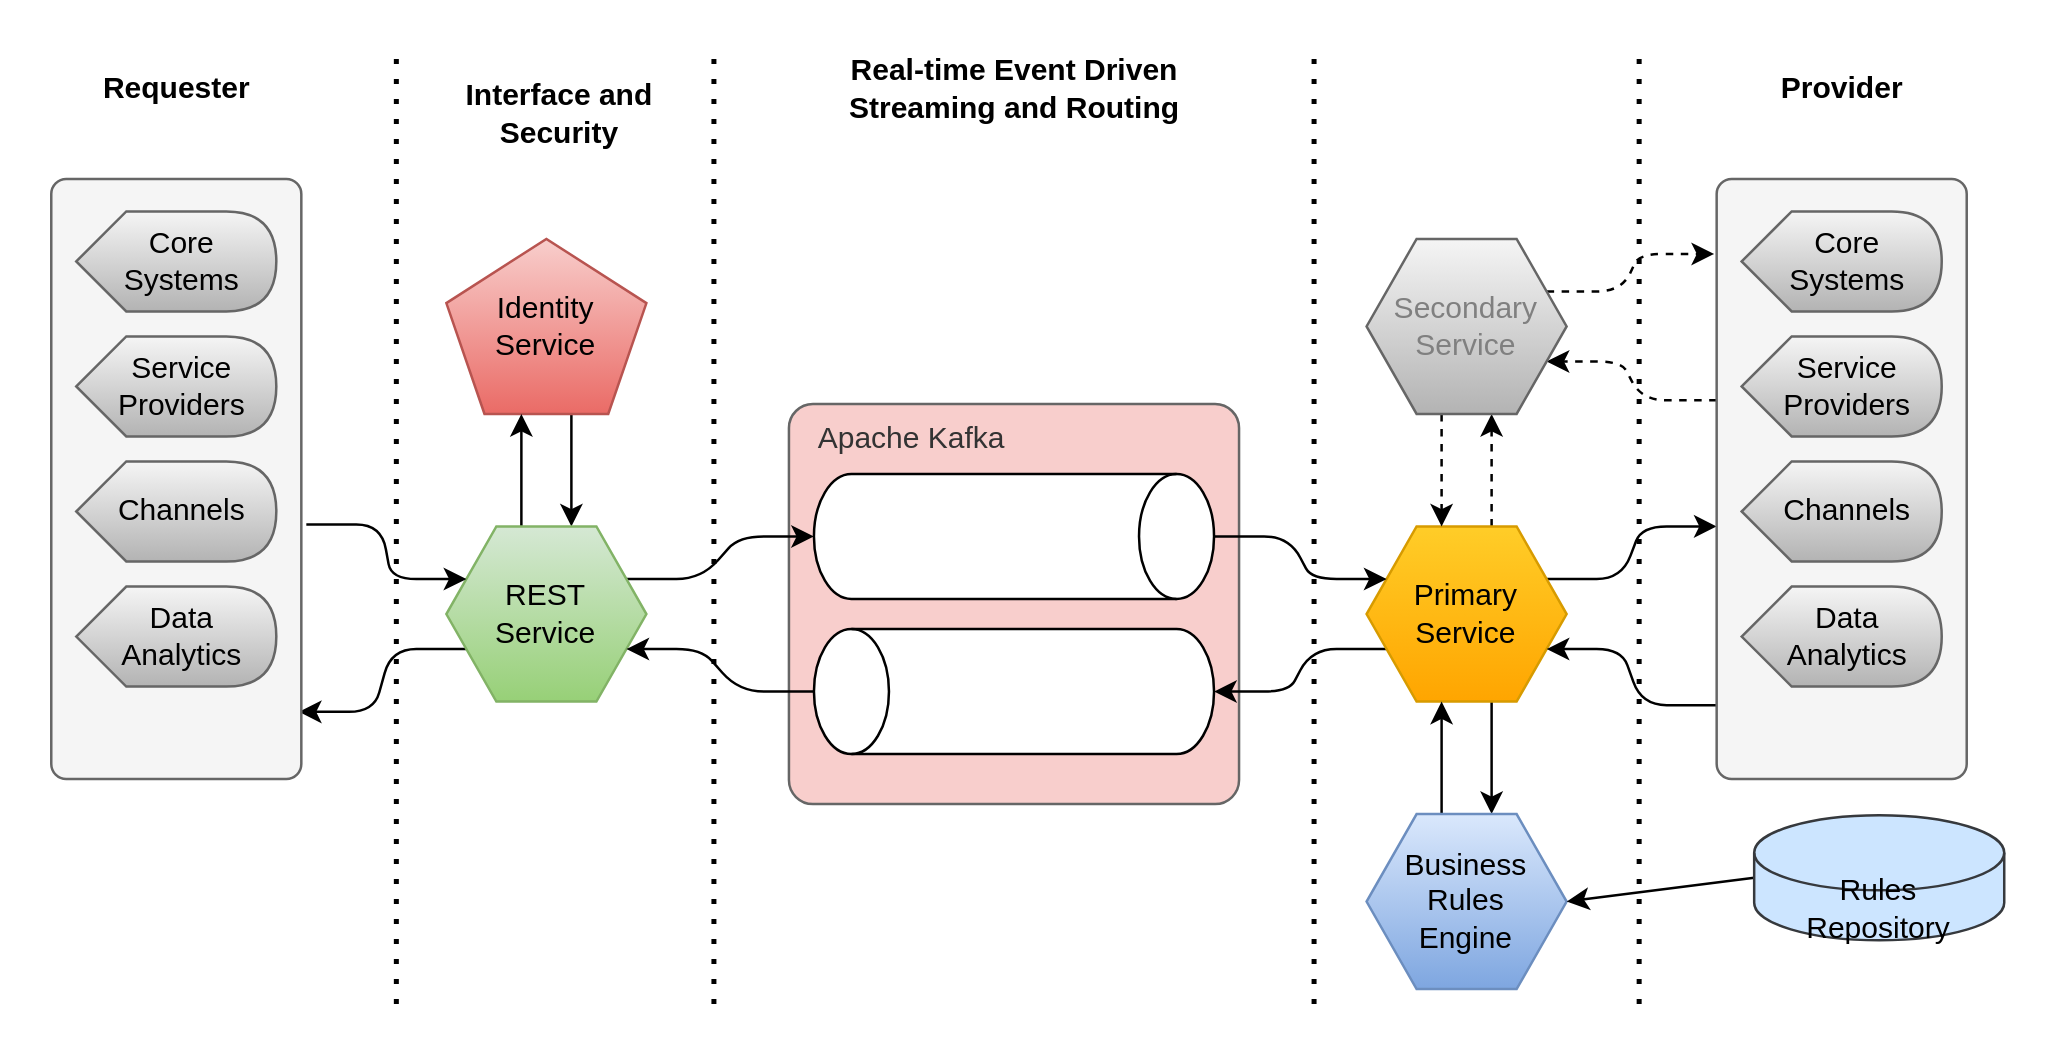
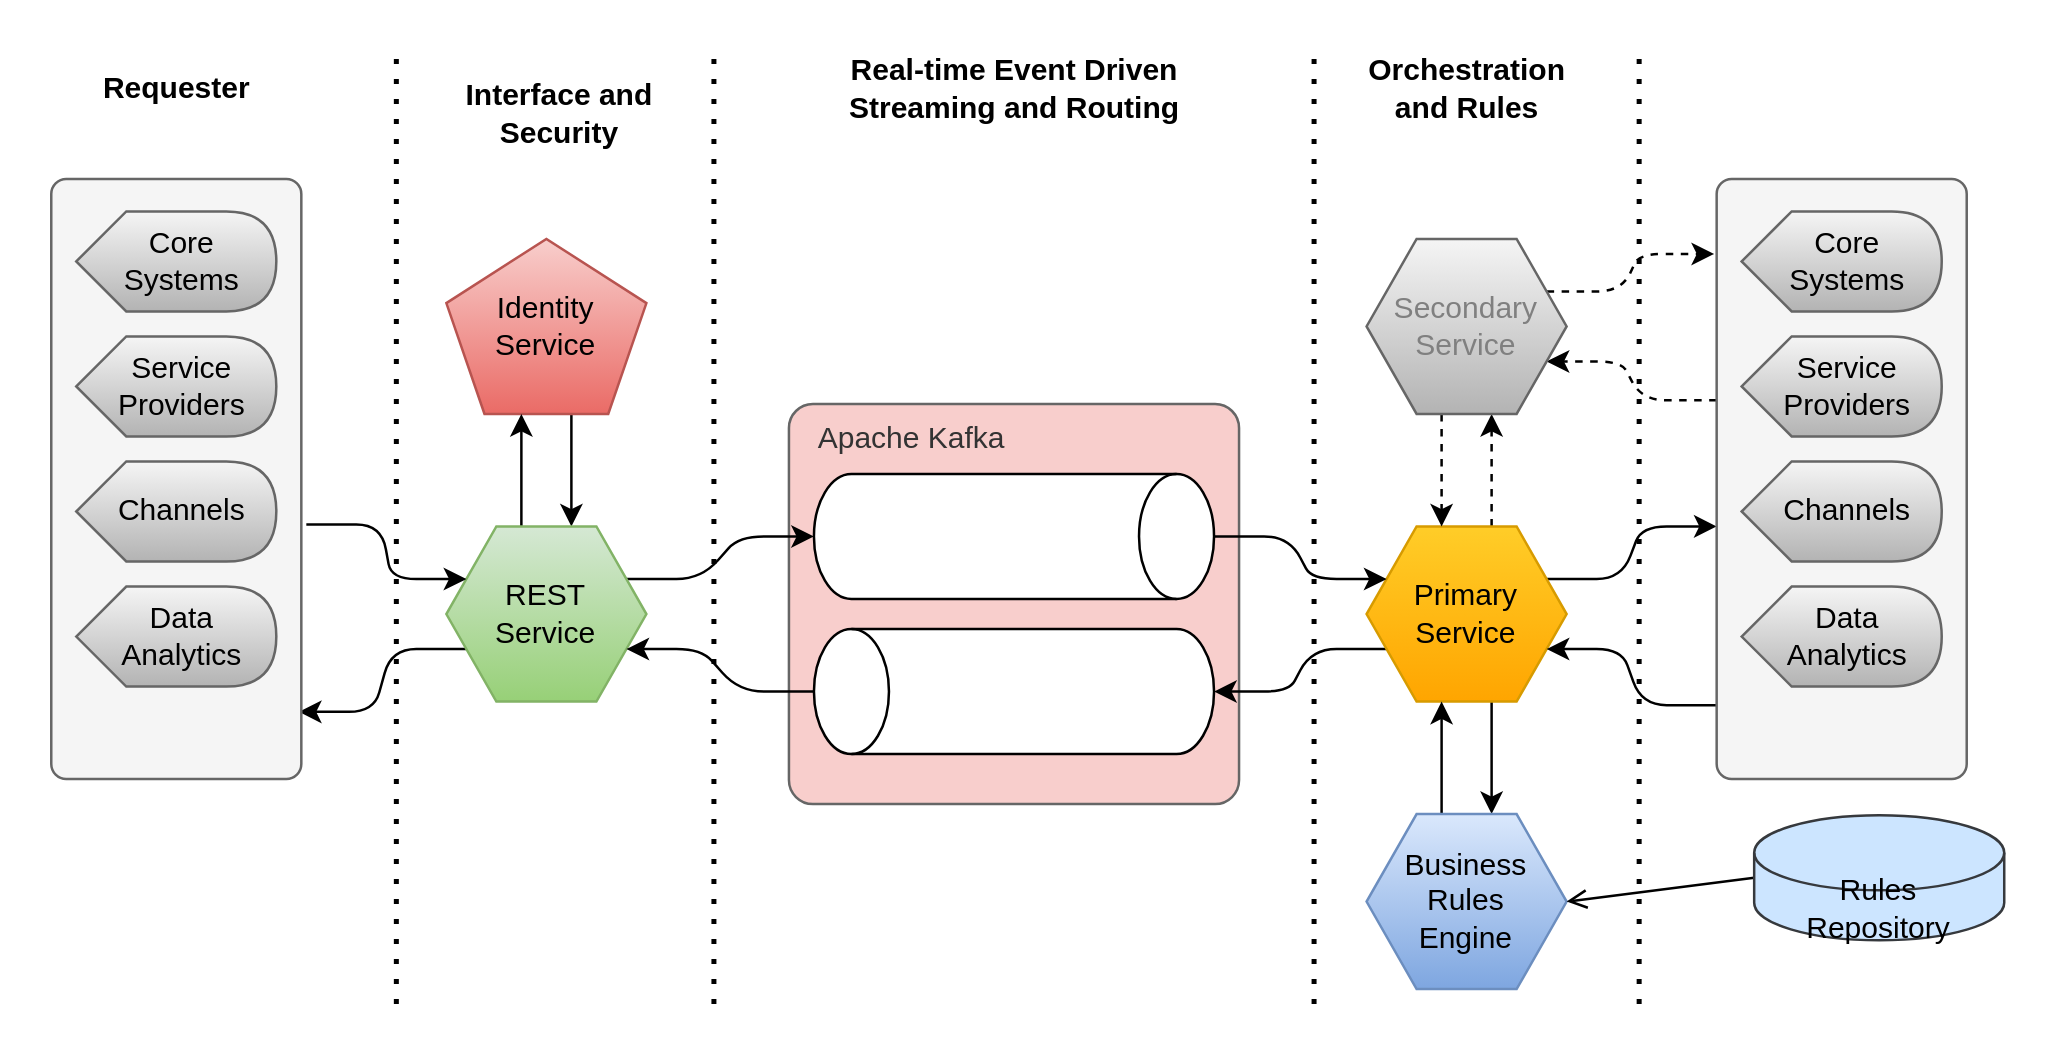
  <mxCell id="0" />
  <mxCell id="1" parent="0" />
  <mxCell id="2" value="Apache Kafka" style="rounded=1;whiteSpace=wrap;html=1;arcSize=6;align=left;horizontal=1;verticalAlign=top;spacingLeft=10;fillColor=#f8cecc;strokeColor=#666666;fontColor=#333333;shadow=0;" parent="1" vertex="1"><mxGeometry x="315" y="161" width="180" height="160" as="geometry" /></mxCell>
  <mxCell id="3" style="edgeStyle=none;rounded=0;orthogonalLoop=1;jettySize=auto;html=1;exitX=0.625;exitY=1;exitDx=0;exitDy=0;exitPerimeter=0;entryX=0.625;entryY=0;entryDx=0;entryDy=0;" parent="1" source="4" target="8" edge="1"><mxGeometry relative="1" as="geometry" /></mxCell>
  <mxCell id="4" value="Identity&lt;br&gt;Service" style="whiteSpace=wrap;html=1;shape=mxgraph.basic.pentagon;fillColor=#f8cecc;strokeColor=#b85450;shadow=0;gradientColor=#ea6b66;" parent="1" vertex="1"><mxGeometry x="178" y="95" width="80" height="70" as="geometry" /></mxCell>
  <mxCell id="5" style="edgeStyle=entityRelationEdgeStyle;rounded=1;orthogonalLoop=1;jettySize=auto;html=1;exitX=1;exitY=0.25;exitDx=0;exitDy=0;entryX=0.5;entryY=1;entryDx=0;entryDy=0;entryPerimeter=0;" parent="1" source="8" target="22" edge="1"><mxGeometry relative="1" as="geometry" /></mxCell>
  <mxCell id="6" style="edgeStyle=none;rounded=0;orthogonalLoop=1;jettySize=auto;html=1;exitX=0.375;exitY=0;exitDx=0;exitDy=0;entryX=0.375;entryY=1;entryDx=0;entryDy=0;entryPerimeter=0;" parent="1" source="8" target="4" edge="1"><mxGeometry relative="1" as="geometry"><mxPoint x="209" y="175" as="targetPoint" /></mxGeometry></mxCell>
  <mxCell id="7" style="edgeStyle=entityRelationEdgeStyle;rounded=1;orthogonalLoop=1;jettySize=auto;html=1;exitX=0;exitY=0.75;exitDx=0;exitDy=0;entryX=0.99;entryY=0.888;entryDx=0;entryDy=0;entryPerimeter=0;fontColor=#808080;" parent="1" source="8" target="32" edge="1"><mxGeometry relative="1" as="geometry" /></mxCell>
  <mxCell id="8" value="REST &lt;br&gt;Service" style="shape=hexagon;perimeter=hexagonPerimeter2;whiteSpace=wrap;html=1;fixedSize=1;fillColor=#d5e8d4;strokeColor=#82b366;shadow=0;rounded=0;gradientColor=#97d077;" parent="1" vertex="1"><mxGeometry x="178" y="210" width="80" height="70" as="geometry" /></mxCell>
  <mxCell id="9" style="edgeStyle=entityRelationEdgeStyle;rounded=1;orthogonalLoop=1;jettySize=auto;html=1;exitX=1;exitY=0.25;exitDx=0;exitDy=0;entryX=0;entryY=0.579;entryDx=0;entryDy=0;entryPerimeter=0;" parent="1" source="13" target="17" edge="1"><mxGeometry relative="1" as="geometry" /></mxCell>
  <mxCell id="10" style="edgeStyle=none;rounded=0;orthogonalLoop=1;jettySize=auto;html=1;exitX=0.625;exitY=0;exitDx=0;exitDy=0;entryX=0.625;entryY=1;entryDx=0;entryDy=0;dashed=1;" parent="1" source="13" target="20" edge="1"><mxGeometry relative="1" as="geometry" /></mxCell>
  <mxCell id="11" style="edgeStyle=none;rounded=1;orthogonalLoop=1;jettySize=auto;html=1;exitX=0.625;exitY=1;exitDx=0;exitDy=0;entryX=0.625;entryY=0;entryDx=0;entryDy=0;" parent="1" source="13" target="34" edge="1"><mxGeometry relative="1" as="geometry" /></mxCell>
  <mxCell id="12" style="edgeStyle=entityRelationEdgeStyle;rounded=1;orthogonalLoop=1;jettySize=auto;html=1;exitX=0;exitY=0.75;exitDx=0;exitDy=0;entryX=0.5;entryY=1;entryDx=0;entryDy=0;entryPerimeter=0;" parent="1" source="13" target="23" edge="1"><mxGeometry relative="1" as="geometry" /></mxCell>
  <mxCell id="13" value="Primary Service" style="shape=hexagon;perimeter=hexagonPerimeter2;whiteSpace=wrap;html=1;fixedSize=1;fillColor=#ffcd28;strokeColor=#d79b00;shadow=0;gradientColor=#ffa500;" parent="1" vertex="1"><mxGeometry x="546" y="210" width="80" height="70" as="geometry" /></mxCell>
  <mxCell id="14" style="edgeStyle=entityRelationEdgeStyle;rounded=1;orthogonalLoop=1;jettySize=auto;html=1;exitX=0.5;exitY=0;exitDx=0;exitDy=0;exitPerimeter=0;entryX=1;entryY=0.75;entryDx=0;entryDy=0;" parent="1" source="23" target="8" edge="1"><mxGeometry relative="1" as="geometry" /></mxCell>
  <mxCell id="15" style="edgeStyle=entityRelationEdgeStyle;rounded=1;orthogonalLoop=1;jettySize=auto;html=1;exitX=0;exitY=0.877;exitDx=0;exitDy=0;entryX=1;entryY=0.75;entryDx=0;entryDy=0;exitPerimeter=0;" parent="1" source="17" target="13" edge="1"><mxGeometry relative="1" as="geometry" /></mxCell>
  <mxCell id="16" style="edgeStyle=entityRelationEdgeStyle;rounded=1;orthogonalLoop=1;jettySize=auto;html=1;exitX=0;exitY=0.369;exitDx=0;exitDy=0;entryX=1;entryY=0.75;entryDx=0;entryDy=0;exitPerimeter=0;dashed=1;" parent="1" source="17" target="20" edge="1"><mxGeometry relative="1" as="geometry" /></mxCell>
  <mxCell id="17" value="" style="rounded=1;whiteSpace=wrap;html=1;arcSize=6;align=center;horizontal=1;verticalAlign=middle;spacingLeft=0;fillColor=#f5f5f5;strokeColor=#666666;fontColor=#333333;shadow=0;" parent="1" vertex="1"><mxGeometry x="686" y="71" width="100" height="240" as="geometry" /></mxCell>
  <mxCell id="18" style="edgeStyle=none;rounded=0;orthogonalLoop=1;jettySize=auto;html=1;exitX=0.375;exitY=1;exitDx=0;exitDy=0;entryX=0.375;entryY=0;entryDx=0;entryDy=0;dashed=1;" parent="1" source="20" target="13" edge="1"><mxGeometry relative="1" as="geometry" /></mxCell>
  <mxCell id="19" style="edgeStyle=entityRelationEdgeStyle;rounded=1;orthogonalLoop=1;jettySize=auto;html=1;exitX=1;exitY=0.25;exitDx=0;exitDy=0;dashed=1;" parent="1" source="20" edge="1"><mxGeometry relative="1" as="geometry"><mxPoint x="685" y="101" as="targetPoint" /></mxGeometry></mxCell>
  <mxCell id="20" value="Secondary Service" style="shape=hexagon;perimeter=hexagonPerimeter2;whiteSpace=wrap;html=1;fixedSize=1;strokeColor=#666666;shadow=0;fillColor=#f5f5f5;gradientColor=#b3b3b3;fontColor=#808080;" parent="1" vertex="1"><mxGeometry x="546" y="95" width="80" height="70" as="geometry" /></mxCell>
  <mxCell id="21" style="edgeStyle=entityRelationEdgeStyle;rounded=1;orthogonalLoop=1;jettySize=auto;html=1;exitX=0.5;exitY=0;exitDx=0;exitDy=0;exitPerimeter=0;entryX=0;entryY=0.25;entryDx=0;entryDy=0;" parent="1" source="22" target="13" edge="1"><mxGeometry relative="1" as="geometry" /></mxCell>
  <mxCell id="22" value="" style="shape=cylinder3;whiteSpace=wrap;html=1;boundedLbl=1;backgroundOutline=1;size=15;direction=south;" parent="1" vertex="1"><mxGeometry x="325" y="189" width="160" height="50" as="geometry" /></mxCell>
  <mxCell id="23" value="" style="shape=cylinder3;whiteSpace=wrap;html=1;boundedLbl=1;backgroundOutline=1;size=15;direction=north;" parent="1" vertex="1"><mxGeometry x="325" y="251" width="160" height="50" as="geometry" /></mxCell>
  <mxCell id="24" value="" style="endArrow=none;dashed=1;html=1;dashPattern=1 3;strokeWidth=2;" parent="1" edge="1"><mxGeometry width="50" height="50" relative="1" as="geometry"><mxPoint x="285" y="401" as="sourcePoint" /><mxPoint x="285" y="21" as="targetPoint" /></mxGeometry></mxCell>
  <mxCell id="25" value="" style="endArrow=none;dashed=1;html=1;dashPattern=1 3;strokeWidth=2;" parent="1" edge="1"><mxGeometry width="50" height="50" relative="1" as="geometry"><mxPoint x="525" y="401" as="sourcePoint" /><mxPoint x="525" y="21" as="targetPoint" /></mxGeometry></mxCell>
  <mxCell id="26" value="" style="endArrow=none;dashed=1;html=1;dashPattern=1 3;strokeWidth=2;" parent="1" edge="1"><mxGeometry width="50" height="50" relative="1" as="geometry"><mxPoint x="158" y="401" as="sourcePoint" /><mxPoint x="158" y="21" as="targetPoint" /></mxGeometry></mxCell>
  <mxCell id="27" value="" style="endArrow=none;dashed=1;html=1;dashPattern=1 3;strokeWidth=2;" parent="1" edge="1"><mxGeometry width="50" height="50" relative="1" as="geometry"><mxPoint x="655" y="401" as="sourcePoint" /><mxPoint x="655" y="21" as="targetPoint" /></mxGeometry></mxCell>
  <mxCell id="28" value="Interface and&lt;br&gt;Security" style="text;html=1;resizable=0;autosize=1;align=center;verticalAlign=middle;points=[];fillColor=none;strokeColor=none;rounded=0;shadow=0;glass=0;sketch=0;fontStyle=1" parent="1" vertex="1"><mxGeometry x="178" y="30" width="90" height="30" as="geometry" /></mxCell>
  <mxCell id="29" value="Real-time Event Driven &lt;br&gt;Streaming and Routing" style="text;html=1;resizable=0;autosize=1;align=center;verticalAlign=middle;points=[];fillColor=none;strokeColor=none;rounded=0;shadow=0;glass=0;sketch=0;fontStyle=1" parent="1" vertex="1"><mxGeometry x="330" y="20" width="150" height="30" as="geometry" /></mxCell>
+ <mxCell id="30" value="Orchestration&lt;br&gt;and Rules" style="text;html=1;resizable=0;autosize=1;align=center;verticalAlign=middle;points=[];fillColor=none;strokeColor=none;rounded=0;shadow=0;glass=0;sketch=0;fontStyle=1" parent="1" vertex="1"><mxGeometry x="541" y="20" width="90" height="30" as="geometry" /></mxCell>
  <mxCell id="31" style="edgeStyle=entityRelationEdgeStyle;rounded=1;orthogonalLoop=1;jettySize=auto;html=1;exitX=1.02;exitY=0.576;exitDx=0;exitDy=0;entryX=0;entryY=0.25;entryDx=0;entryDy=0;exitPerimeter=0;" parent="1" source="32" target="8" edge="1"><mxGeometry relative="1" as="geometry" /></mxCell>
  <mxCell id="32" value="" style="rounded=1;whiteSpace=wrap;html=1;arcSize=6;align=center;horizontal=1;verticalAlign=middle;spacingLeft=0;fillColor=#f5f5f5;strokeColor=#666666;fontColor=#333333;shadow=0;" parent="1" vertex="1"><mxGeometry x="20" y="71" width="100" height="240" as="geometry" /></mxCell>
  <mxCell id="33" style="edgeStyle=none;rounded=1;orthogonalLoop=1;jettySize=auto;html=1;exitX=0.375;exitY=0;exitDx=0;exitDy=0;entryX=0.375;entryY=1;entryDx=0;entryDy=0;" parent="1" source="34" target="13" edge="1"><mxGeometry relative="1" as="geometry" /></mxCell>
  <mxCell id="34" value="Business Rules&lt;br&gt;Engine" style="shape=hexagon;perimeter=hexagonPerimeter2;whiteSpace=wrap;html=1;fixedSize=1;fillColor=#dae8fc;strokeColor=#6c8ebf;shadow=0;gradientColor=#7ea6e0;" parent="1" vertex="1"><mxGeometry x="546" y="325" width="80" height="70" as="geometry" /></mxCell>
- <mxCell id="35" style="edgeStyle=none;rounded=1;orthogonalLoop=1;jettySize=auto;html=1;exitX=0;exitY=0.5;exitDx=0;exitDy=0;exitPerimeter=0;entryX=1;entryY=0.5;entryDx=0;entryDy=0;" parent="1" source="36" target="34" edge="1"><mxGeometry relative="1" as="geometry" /></mxCell>
+ <mxCell id="35" style="edgeStyle=none;rounded=1;orthogonalLoop=1;jettySize=auto;html=1;exitX=0;exitY=0.5;exitDx=0;exitDy=0;exitPerimeter=0;entryX=1;entryY=0.5;entryDx=0;entryDy=0;endArrow=open;" parent="1" source="36" target="34" edge="1"><mxGeometry relative="1" as="geometry" /></mxCell>
  <mxCell id="36" value="Rules&lt;br&gt;Repository" style="shape=cylinder3;whiteSpace=wrap;html=1;boundedLbl=1;backgroundOutline=1;size=15;rounded=0;shadow=0;glass=0;sketch=0;align=center;fillColor=#cce5ff;strokeColor=#36393d;" parent="1" vertex="1"><mxGeometry x="701" y="325.5" width="100" height="50" as="geometry" /></mxCell>
  <mxCell id="37" value="Core&lt;br&gt;Systems" style="shape=display;whiteSpace=wrap;html=1;rounded=0;shadow=0;glass=0;sketch=0;align=center;spacingLeft=5;fillColor=#f5f5f5;strokeColor=#666666;gradientColor=#b3b3b3;" parent="1" vertex="1"><mxGeometry x="30" y="84" width="80" height="40" as="geometry" /></mxCell>
  <mxCell id="38" value="Service Providers" style="shape=display;whiteSpace=wrap;html=1;rounded=0;shadow=0;glass=0;sketch=0;align=center;spacingTop=0;spacingLeft=5;fillColor=#f5f5f5;strokeColor=#666666;gradientColor=#b3b3b3;" parent="1" vertex="1"><mxGeometry x="30" y="134" width="80" height="40" as="geometry" /></mxCell>
  <mxCell id="39" value="Channels" style="shape=display;whiteSpace=wrap;html=1;rounded=0;shadow=0;glass=0;sketch=0;align=center;spacingTop=0;spacingLeft=5;fillColor=#f5f5f5;strokeColor=#666666;gradientColor=#b3b3b3;" parent="1" vertex="1"><mxGeometry x="30" y="184" width="80" height="40" as="geometry" /></mxCell>
  <mxCell id="40" value="Data&lt;br&gt;Analytics" style="shape=display;whiteSpace=wrap;html=1;rounded=0;shadow=0;glass=0;sketch=0;align=center;spacingTop=0;spacingLeft=5;fillColor=#f5f5f5;strokeColor=#666666;gradientColor=#b3b3b3;" parent="1" vertex="1"><mxGeometry x="30" y="234" width="80" height="40" as="geometry" /></mxCell>
  <mxCell id="41" value="Core&lt;br&gt;Systems" style="shape=display;whiteSpace=wrap;html=1;rounded=0;shadow=0;glass=0;sketch=0;align=center;spacingLeft=5;direction=east;fillColor=#f5f5f5;strokeColor=#666666;gradientColor=#b3b3b3;" parent="1" vertex="1"><mxGeometry x="696" y="84" width="80" height="40" as="geometry" /></mxCell>
  <mxCell id="42" value="Service Providers" style="shape=display;whiteSpace=wrap;html=1;rounded=0;shadow=0;glass=0;sketch=0;align=center;spacingTop=0;spacingLeft=5;direction=east;fillColor=#f5f5f5;strokeColor=#666666;gradientColor=#b3b3b3;" parent="1" vertex="1"><mxGeometry x="696" y="134" width="80" height="40" as="geometry" /></mxCell>
  <mxCell id="43" value="Channels" style="shape=display;whiteSpace=wrap;html=1;rounded=0;shadow=0;glass=0;sketch=0;align=center;spacingTop=0;spacingLeft=5;direction=east;fillColor=#f5f5f5;strokeColor=#666666;gradientColor=#b3b3b3;" parent="1" vertex="1"><mxGeometry x="696" y="184" width="80" height="40" as="geometry" /></mxCell>
  <mxCell id="44" value="Data&lt;br&gt;Analytics" style="shape=display;whiteSpace=wrap;html=1;rounded=0;shadow=0;glass=0;sketch=0;align=center;spacingTop=0;spacingLeft=5;direction=east;fillColor=#f5f5f5;strokeColor=#666666;gradientColor=#b3b3b3;" parent="1" vertex="1"><mxGeometry x="696" y="234" width="80" height="40" as="geometry" /></mxCell>
  <mxCell id="45" value="Requester" style="text;html=1;resizable=0;autosize=1;align=center;verticalAlign=middle;points=[];fillColor=none;strokeColor=none;rounded=0;shadow=0;glass=0;sketch=0;fontStyle=1" parent="1" vertex="1"><mxGeometry x="35" y="25" width="70" height="20" as="geometry" /></mxCell>
- <mxCell id="46" value="Provider" style="text;html=1;resizable=0;autosize=1;align=center;verticalAlign=middle;points=[];fillColor=none;strokeColor=none;rounded=0;shadow=0;glass=0;sketch=0;fontStyle=1" parent="1" vertex="1"><mxGeometry x="706" y="25" width="60" height="20" as="geometry" /></mxCell>
